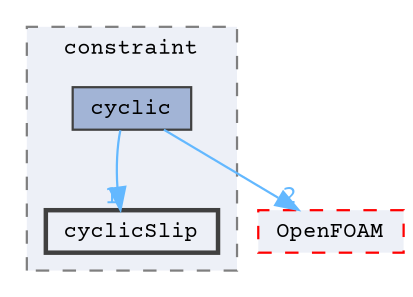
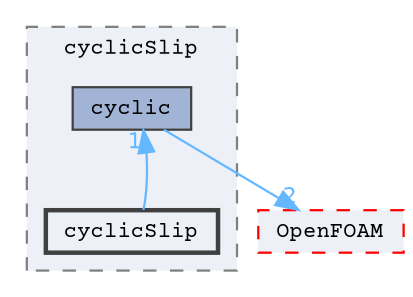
  digraph {
    compound=true
    fontname="Courier Prime"
    node [color=grey25 fillcolor="#edf0f7" fontname="Courier Prime" fontsize=10 shape=box]
    edge [color=steelblue1 fontcolor=steelblue1 fontname="Courier Prime" fontsize=10 labeldistance=1.5 labelfontname=Helvetica labelfontsize=10]
    n1 [fillcolor="#a2b4d6" height=0.2 label=cyclic style=filled width=0.4]
    n2 [height=0.2 label=cyclicSlip style="filled,bold" width=0.4]
    n3 [color=red height=0.2 label=OpenFOAM style="filled,dashed" width=0.4]
    subgraph cluster_1 {
      bgcolor="#edf0f7"
      fontsize=10
-     label=constraint
+     label=cyclicSlip
      pencolor=grey50
      style="filled,dashed"
      n1
      n2
    }
    n1 -> n3 [headlabel=2]
-   n1 -> n2 [headlabel=1]
+   n2 -> n1 [headlabel=1]
  }
